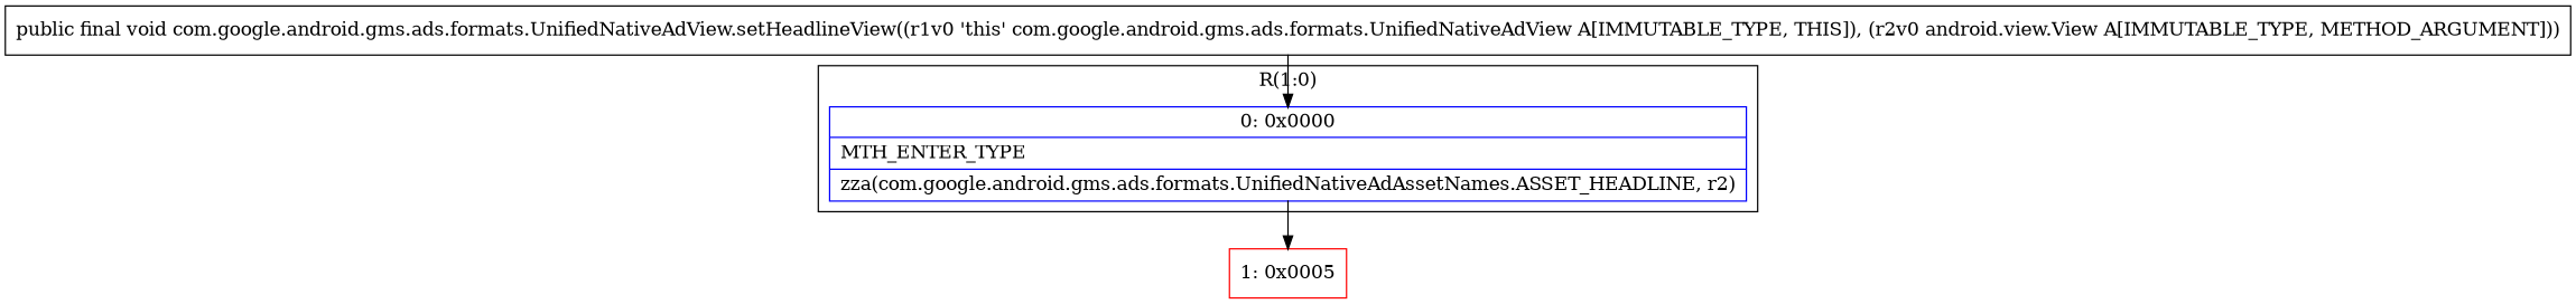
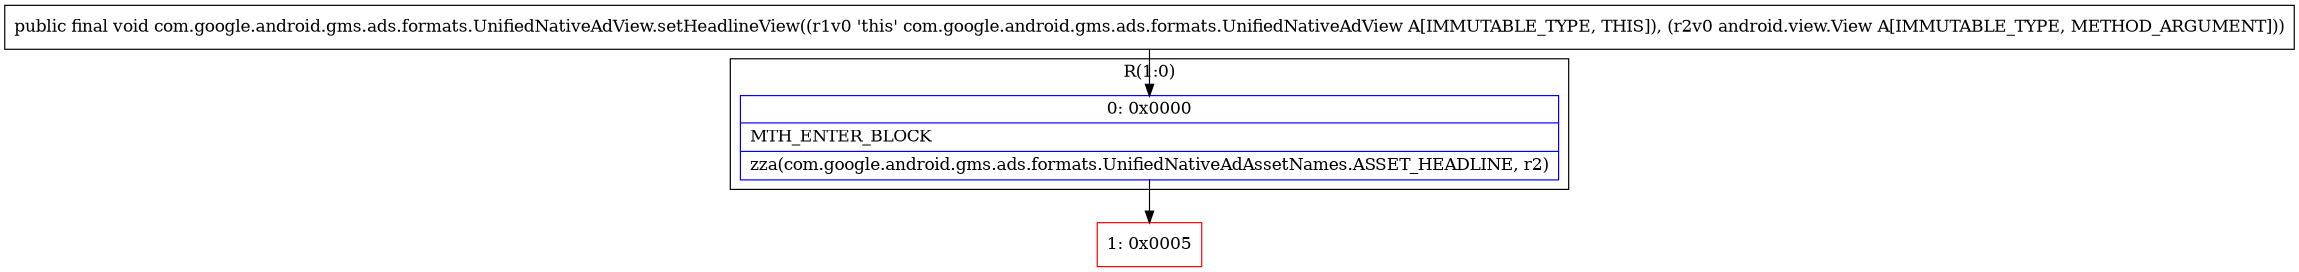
  digraph {
    node [shape=record]
-   n1 [color=blue label="{0\:\ 0x0000|MTH_ENTER_TYPE\l|zza(com.google.android.gms.ads.formats.UnifiedNativeAdAssetNames.ASSET_HEADLINE, r2)\l}"]
+   n1 [color=blue label="{0\:\ 0x0000|MTH_ENTER_BLOCK\l|zza(com.google.android.gms.ads.formats.UnifiedNativeAdAssetNames.ASSET_HEADLINE, r2)\l}"]
    n2 [color=red label="{1\:\ 0x0005}"]
    n3 [label="{public final void com.google.android.gms.ads.formats.UnifiedNativeAdView.setHeadlineView((r1v0 'this' com.google.android.gms.ads.formats.UnifiedNativeAdView A[IMMUTABLE_TYPE, THIS]), (r2v0 android.view.View A[IMMUTABLE_TYPE, METHOD_ARGUMENT])) }"]
    subgraph cluster_1 {
      label="R(1:0)"
      n1
    }
    n1 -> n2
    n3 -> n1
  }
